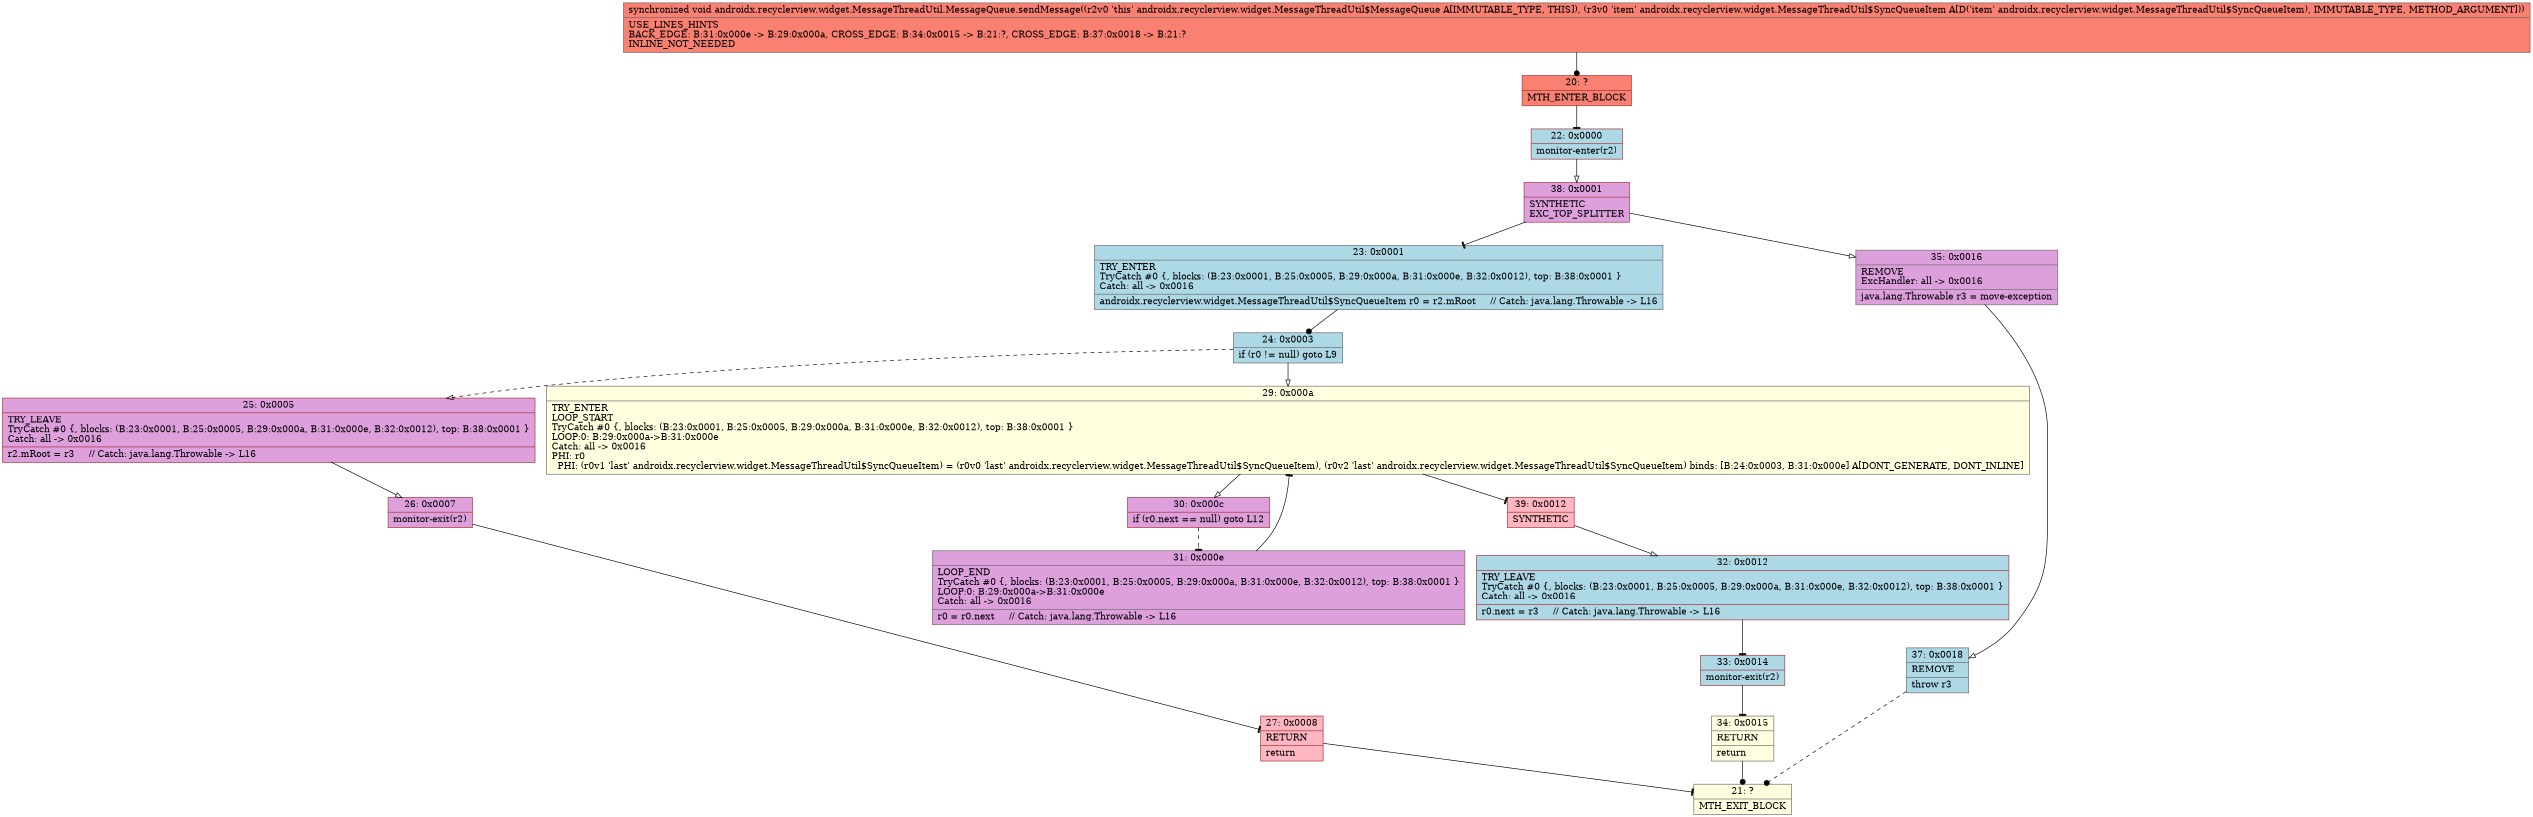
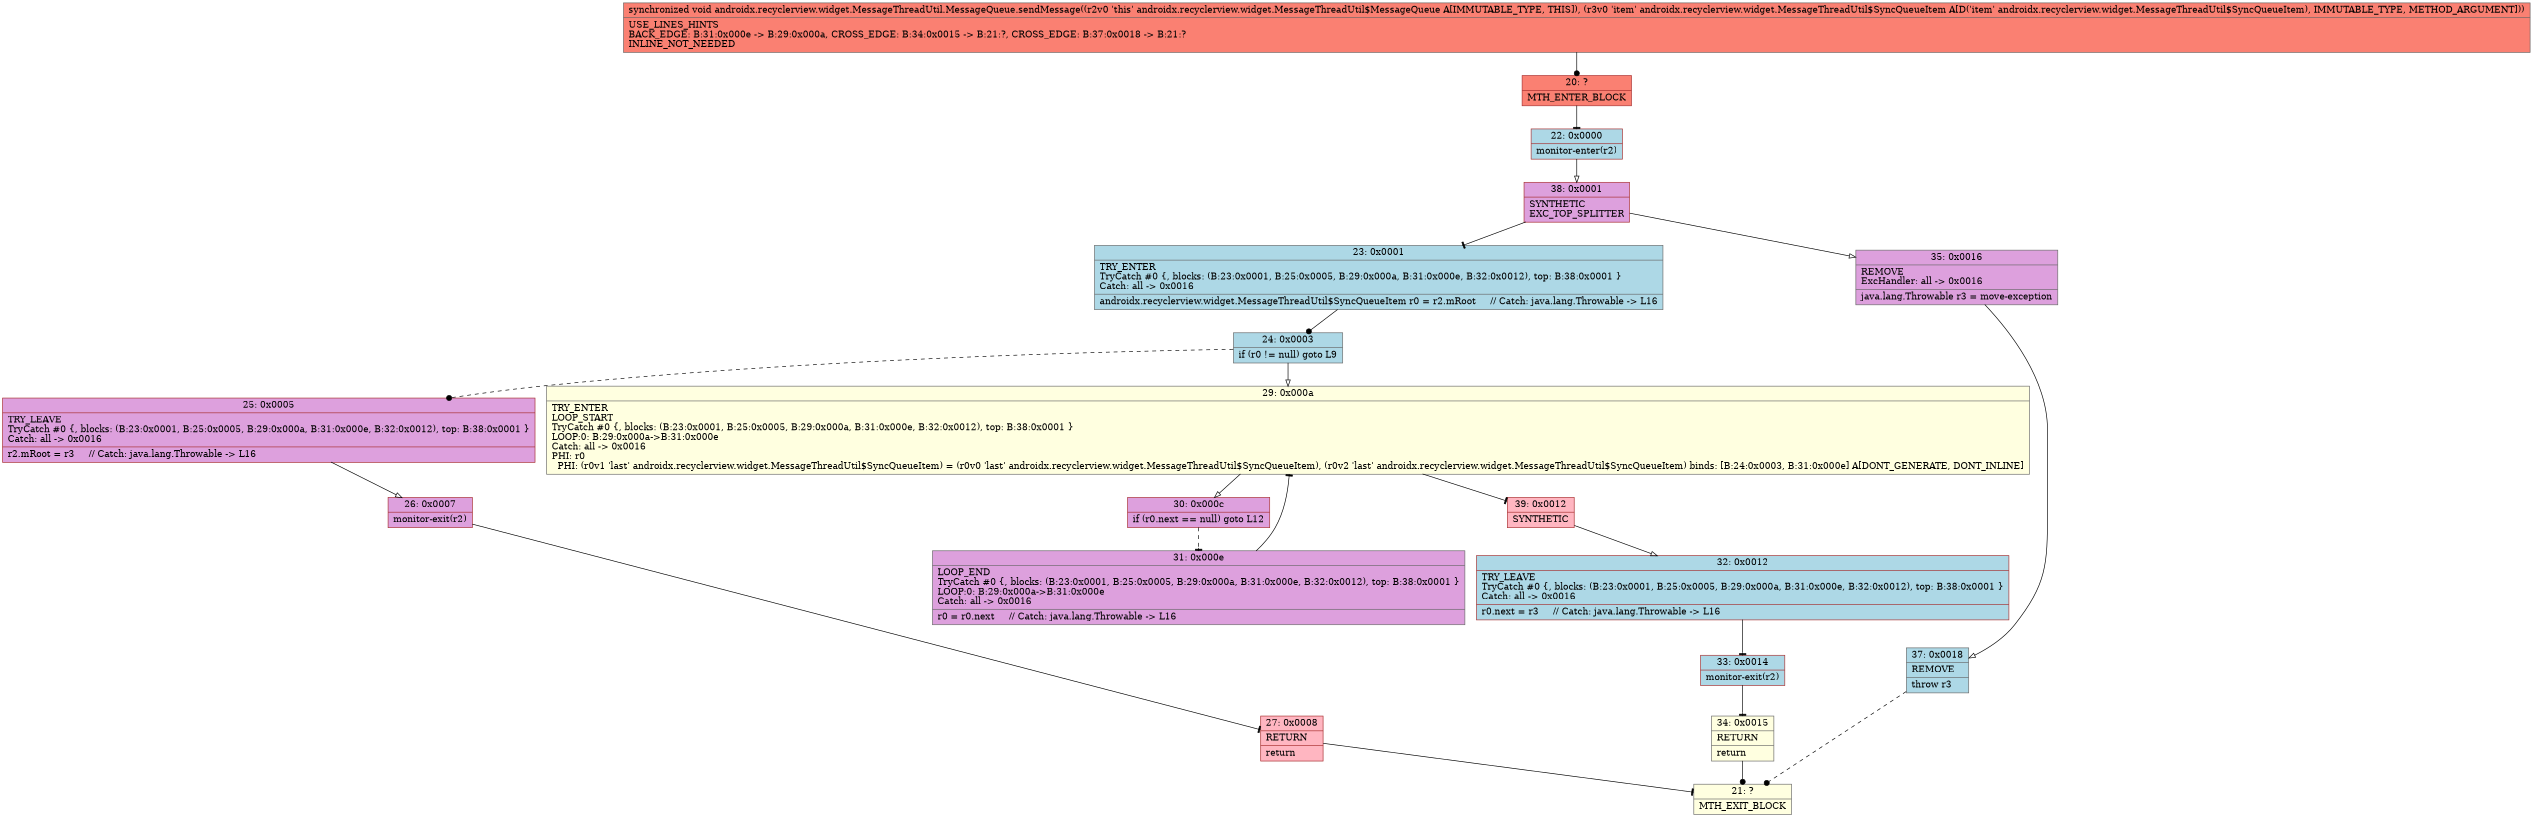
  digraph {
    node [color=brown fillcolor=lightblue shape=record style=filled]
    edge [arrowhead=tee]
    n1 [fillcolor=salmon label="{20\:\ ?|MTH_ENTER_BLOCK\l}"]
    n2 [label="{22\:\ 0x0000|monitor\-enter(r2)\l}"]
    n3 [fillcolor=plum label="{38\:\ 0x0001|SYNTHETIC\lEXC_TOP_SPLITTER\l}"]
    n4 [color=gray40 label="{23\:\ 0x0001|TRY_ENTER\lTryCatch #0 \{, blocks: (B:23:0x0001, B:25:0x0005, B:29:0x000a, B:31:0x000e, B:32:0x0012), top: B:38:0x0001 \}\lCatch: all \-\> 0x0016\l|androidx.recyclerview.widget.MessageThreadUtil$SyncQueueItem r0 = r2.mRoot     \/\/ Catch: java.lang.Throwable \-\> L16\l}"]
    n5 [color=gray40 fillcolor=plum label="{35\:\ 0x0016|REMOVE\lExcHandler: all \-\> 0x0016\l|java.lang.Throwable r3 = move\-exception\l}"]
    n6 [color=gray40 label="{24\:\ 0x0003|if (r0 != null) goto L9\l}"]
    n7 [color=gray40 label="{37\:\ 0x0018|REMOVE\l|throw r3\l}"]
    n8 [fillcolor=plum label="{25\:\ 0x0005|TRY_LEAVE\lTryCatch #0 \{, blocks: (B:23:0x0001, B:25:0x0005, B:29:0x000a, B:31:0x000e, B:32:0x0012), top: B:38:0x0001 \}\lCatch: all \-\> 0x0016\l|r2.mRoot = r3     \/\/ Catch: java.lang.Throwable \-\> L16\l}"]
    n9 [color=gray40 fillcolor=lightyellow label="{29\:\ 0x000a|TRY_ENTER\lLOOP_START\lTryCatch #0 \{, blocks: (B:23:0x0001, B:25:0x0005, B:29:0x000a, B:31:0x000e, B:32:0x0012), top: B:38:0x0001 \}\lLOOP:0: B:29:0x000a\-\>B:31:0x000e\lCatch: all \-\> 0x0016\lPHI: r0 \l  PHI: (r0v1 'last' androidx.recyclerview.widget.MessageThreadUtil$SyncQueueItem) = (r0v0 'last' androidx.recyclerview.widget.MessageThreadUtil$SyncQueueItem), (r0v2 'last' androidx.recyclerview.widget.MessageThreadUtil$SyncQueueItem) binds: [B:24:0x0003, B:31:0x000e] A[DONT_GENERATE, DONT_INLINE]\l}"]
    n10 [fillcolor=plum label="{26\:\ 0x0007|monitor\-exit(r2)\l}"]
    n11 [fillcolor=plum label="{30\:\ 0x000c|if (r0.next == null) goto L12\l}"]
    n12 [fillcolor=lightpink label="{39\:\ 0x0012|SYNTHETIC\l}"]
    n13 [fillcolor=lightpink label="{27\:\ 0x0008|RETURN\l|return\l}"]
    n14 [color=gray40 fillcolor=lightyellow label="{21\:\ ?|MTH_EXIT_BLOCK\l}"]
    n15 [color=gray40 fillcolor=plum label="{31\:\ 0x000e|LOOP_END\lTryCatch #0 \{, blocks: (B:23:0x0001, B:25:0x0005, B:29:0x000a, B:31:0x000e, B:32:0x0012), top: B:38:0x0001 \}\lLOOP:0: B:29:0x000a\-\>B:31:0x000e\lCatch: all \-\> 0x0016\l|r0 = r0.next     \/\/ Catch: java.lang.Throwable \-\> L16\l}"]
    n16 [label="{32\:\ 0x0012|TRY_LEAVE\lTryCatch #0 \{, blocks: (B:23:0x0001, B:25:0x0005, B:29:0x000a, B:31:0x000e, B:32:0x0012), top: B:38:0x0001 \}\lCatch: all \-\> 0x0016\l|r0.next = r3     \/\/ Catch: java.lang.Throwable \-\> L16\l}"]
    n17 [label="{33\:\ 0x0014|monitor\-exit(r2)\l}"]
    n18 [color=gray40 fillcolor=lightyellow label="{34\:\ 0x0015|RETURN\l|return\l}"]
    n19 [color=gray40 fillcolor=salmon label="{synchronized void androidx.recyclerview.widget.MessageThreadUtil.MessageQueue.sendMessage((r2v0 'this' androidx.recyclerview.widget.MessageThreadUtil$MessageQueue A[IMMUTABLE_TYPE, THIS]), (r3v0 'item' androidx.recyclerview.widget.MessageThreadUtil$SyncQueueItem A[D('item' androidx.recyclerview.widget.MessageThreadUtil$SyncQueueItem), IMMUTABLE_TYPE, METHOD_ARGUMENT]))  | USE_LINES_HINTS\lBACK_EDGE: B:31:0x000e \-\> B:29:0x000a, CROSS_EDGE: B:34:0x0015 \-\> B:21:?, CROSS_EDGE: B:37:0x0018 \-\> B:21:?\lINLINE_NOT_NEEDED\l}"]
    n1 -> n2
    n2 -> n3 [arrowhead=onormal]
    n3 -> n4
    n3 -> n5 [arrowhead=onormal]
    n4 -> n6 [arrowhead=dot]
    n5 -> n7 [arrowhead=onormal]
-   n6 -> n8 [arrowhead=onormal style=dashed]
+   n6 -> n8 [arrowhead=dot style=dashed]
    n6 -> n9 [arrowhead=onormal]
    n7 -> n14 [arrowhead=dot style=dashed]
    n8 -> n10 [arrowhead=onormal]
    n9 -> n11 [arrowhead=onormal]
    n9 -> n12
    n10 -> n13
    n11 -> n15 [style=dashed]
    n12 -> n16 [arrowhead=onormal]
    n13 -> n14
    n15 -> n9
    n16 -> n17
    n17 -> n18
    n18 -> n14 [arrowhead=dot]
    n19 -> n1 [arrowhead=dot]
  }
